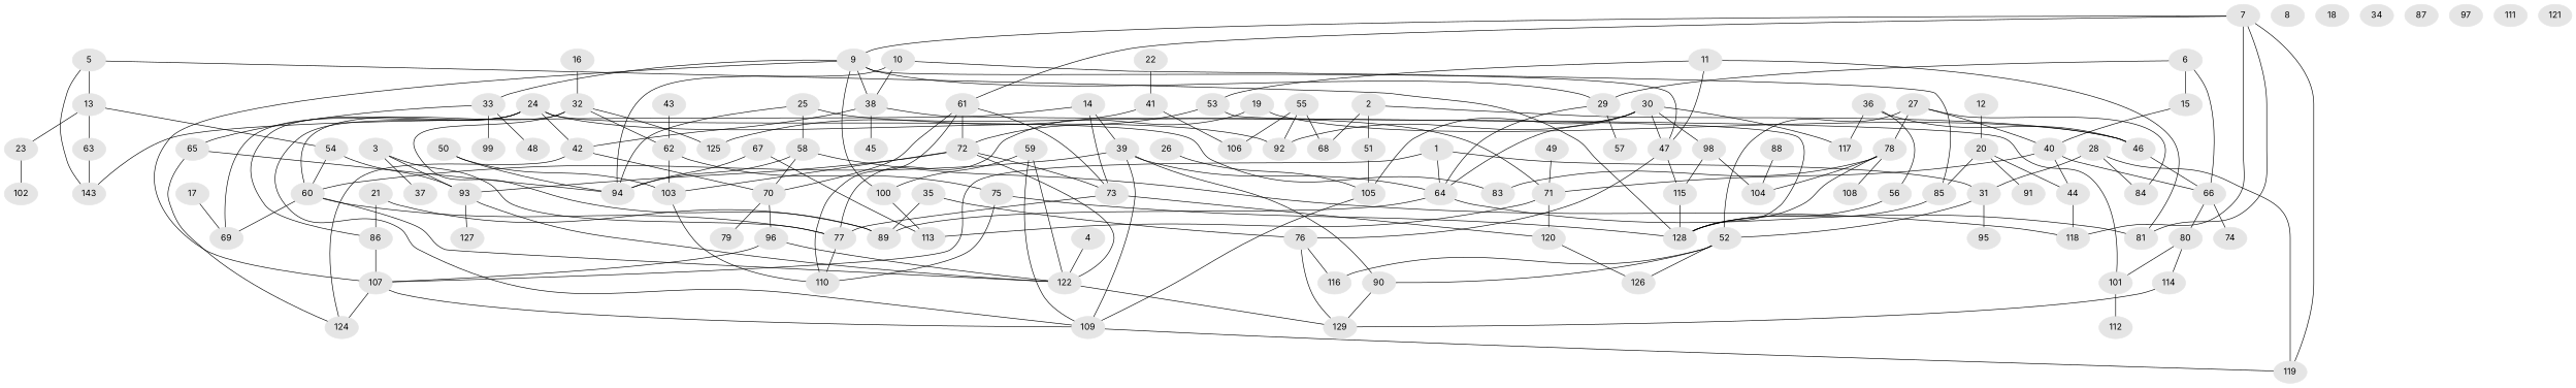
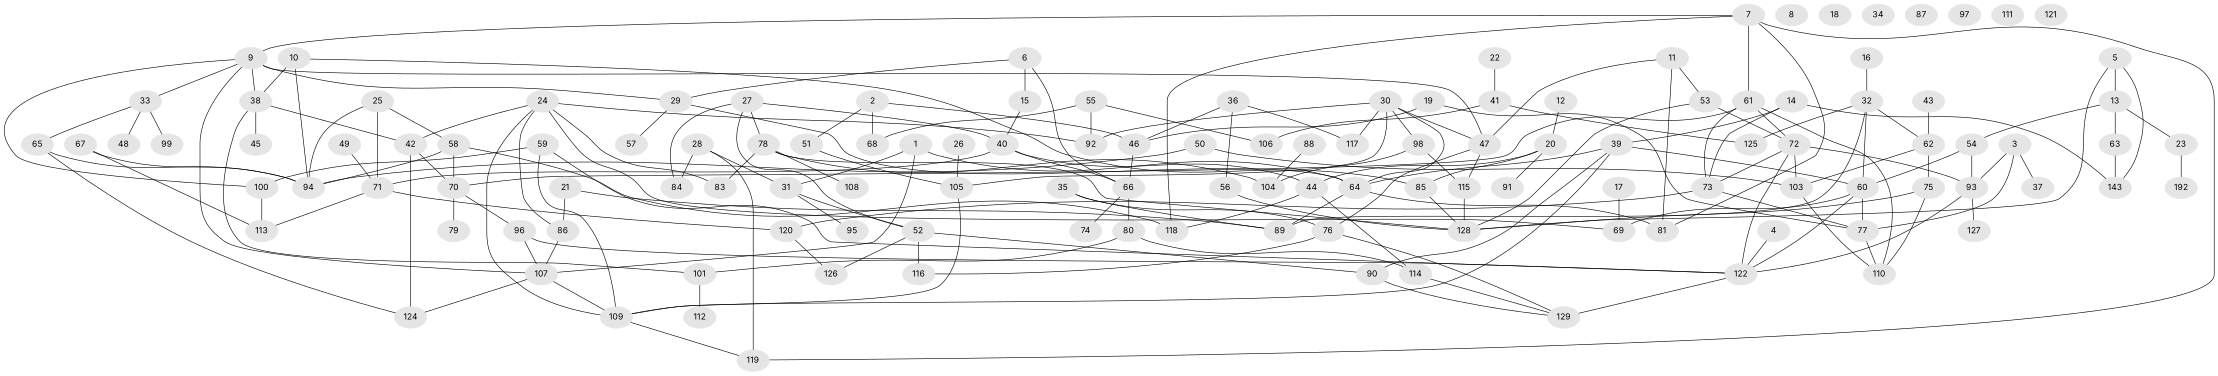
  graph {
    fontname=Inter
    node [color=gray90 fontname=Inter style=filled]
    edge [fontname=Inter]
    1
    31
    64
    107
    52
    95
    81
    89
    109
    124
    2
    46
    51
    68
    66
    105
    3
    37
    77
    93
    110
    122
    127
    4
    129
    5
    13
    n28 [label=143]
    128
    23
    54
    63
    6
    15
    29
    40
    57
    74
    80
    7
    9
    61
    118
    119
    33
    38
    47
    100
    73
    70
    72
    8
    48
    65
    99
    42
    45
    101
    76
    115
    113
    10
    85
    94
    11
    53
    12
    20
    44
    91
-   102
+   102 [label=192]
    60
    14
    39
    90
    120
    71
    16
    32
    62
    125
    17
    69
    18
    19
    114
    21
    86
    22
    41
    106
    24
    83
    92
    25
    58
    26
    27
    78
    84
    116
    126
    104
    108
    28
    30
    98
    117
    103
    75
    34
    35
    36
    56
    112
    79
    96
    43
    49
    50
    55
    59
    67
    87
    88
    97
    111
    121
    1 -- 31
    1 -- 64
    1 -- 107
    31 -- 52
    31 -- 95
    64 -- 81
    64 -- 89
    107 -- 109
    107 -- 124
    52 -- 90
    52 -- 116
    52 -- 126
    109 -- 119
    2 -- 46
    2 -- 51
    2 -- 68
    46 -- 66
    51 -- 105
    66 -- 74
    66 -- 80
    105 -- 109
    3 -- 37
    3 -- 77
    3 -- 93
    77 -- 110
    93 -- 122
    93 -- 127
    122 -- 129
    4 -- 122
    5 -- 13
    5 -- n28
    5 -- 128
    13 -- 23
    13 -- 54
    13 -- 63
    23 -- 102
    54 -- 93
    54 -- 60
    63 -- n28
    6 -- 66
    6 -- 15
    6 -- 29
    15 -- 40
    29 -- 64
    29 -- 57
    40 -- 66
    40 -- 44
    40 -- 71
    80 -- 101
    80 -- 114
    7 -- 81
    7 -- 9
    7 -- 61
    7 -- 118
    7 -- 119
    9 -- 107
    9 -- 29
    9 -- 33
    9 -- 38
    9 -- 47
    9 -- 100
    61 -- 110
    61 -- 73
    61 -- 70
    61 -- 72
    33 -- 48
    33 -- 65
    33 -- 99
    38 -- 42
    38 -- 45
    38 -- 101
    47 -- 76
    47 -- 115
    100 -- 113
    73 -- 77
    73 -- 120
    70 -- 79
    70 -- 96
    72 -- 93
    72 -- 122
    72 -- 73
    72 -- 103
    65 -- 124
    65 -- 94
    42 -- 124
    42 -- 70
    101 -- 112
    76 -- 129
    76 -- 116
    115 -- 128
    10 -- 38
    10 -- 85
    10 -- 94
    85 -- 128
    11 -- 81
    11 -- 47
    11 -- 53
    53 -- 128
    53 -- 72
    12 -- 20
    20 -- 85
    20 -- 44
    20 -- 91
    44 -- 118
+   44 -- 114
    60 -- 77
    60 -- 122
    60 -- 69
    14 -- n28
    14 -- 73
    14 -- 39
    39 -- 64
    39 -- 109
    39 -- 60
    39 -- 90
    90 -- 129
    120 -- 126
    71 -- 113
    71 -- 120
    16 -- 32
    32 -- 89
    32 -- 60
    32 -- 62
    32 -- 125
    62 -- 103
    62 -- 75
    17 -- 69
    19 -- 46
    19 -- 77
    114 -- 129
    21 -- 89
    21 -- 86
    86 -- 107
    22 -- 41
    41 -- 125
    41 -- 106
    24 -- 109
    24 -- 42
    24 -- 69
    24 -- 86
    24 -- 83
    24 -- 92
    25 -- 94
    25 -- 71
    25 -- 58
    58 -- 118
    58 -- 70
    58 -- 94
    26 -- 105
    27 -- 52
    27 -- 40
    27 -- 78
    27 -- 84
    78 -- 128
    78 -- 83
    78 -- 104
    78 -- 108
    28 -- 31
    28 -- 119
    28 -- 84
    30 -- 64
    30 -- 105
    30 -- 47
    30 -- 92
    30 -- 98
    30 -- 117
    98 -- 115
    98 -- 104
    103 -- 110
    75 -- 110
    75 -- 128
    35 -- 89
    35 -- 76
    36 -- 46
    36 -- 117
    36 -- 56
    56 -- 128
    96 -- 107
    96 -- 122
    43 -- 62
    49 -- 71
    50 -- 94
    50 -- 103
    55 -- 68
    55 -- 106
    55 -- 92
    59 -- 109
    59 -- 122
    59 -- 100
    67 -- 113
    67 -- 94
    88 -- 104
  }
